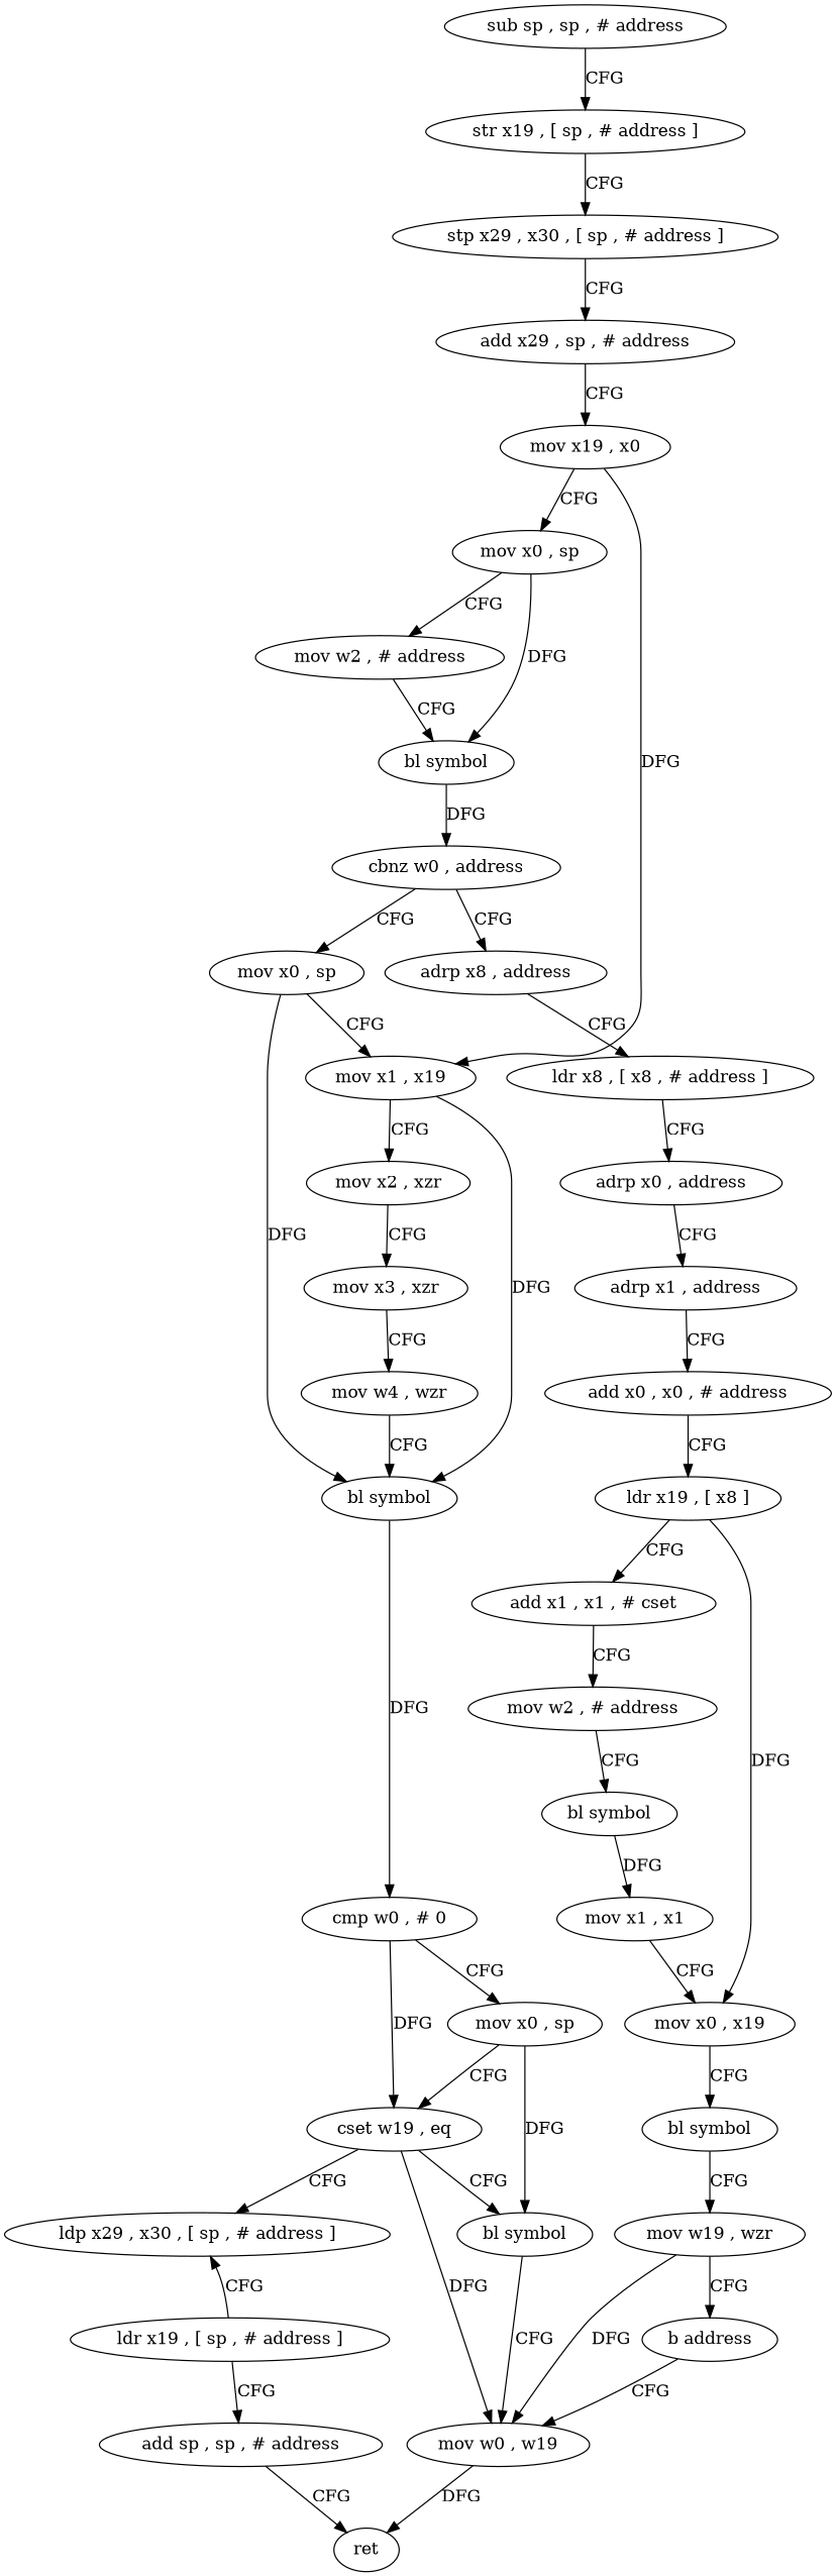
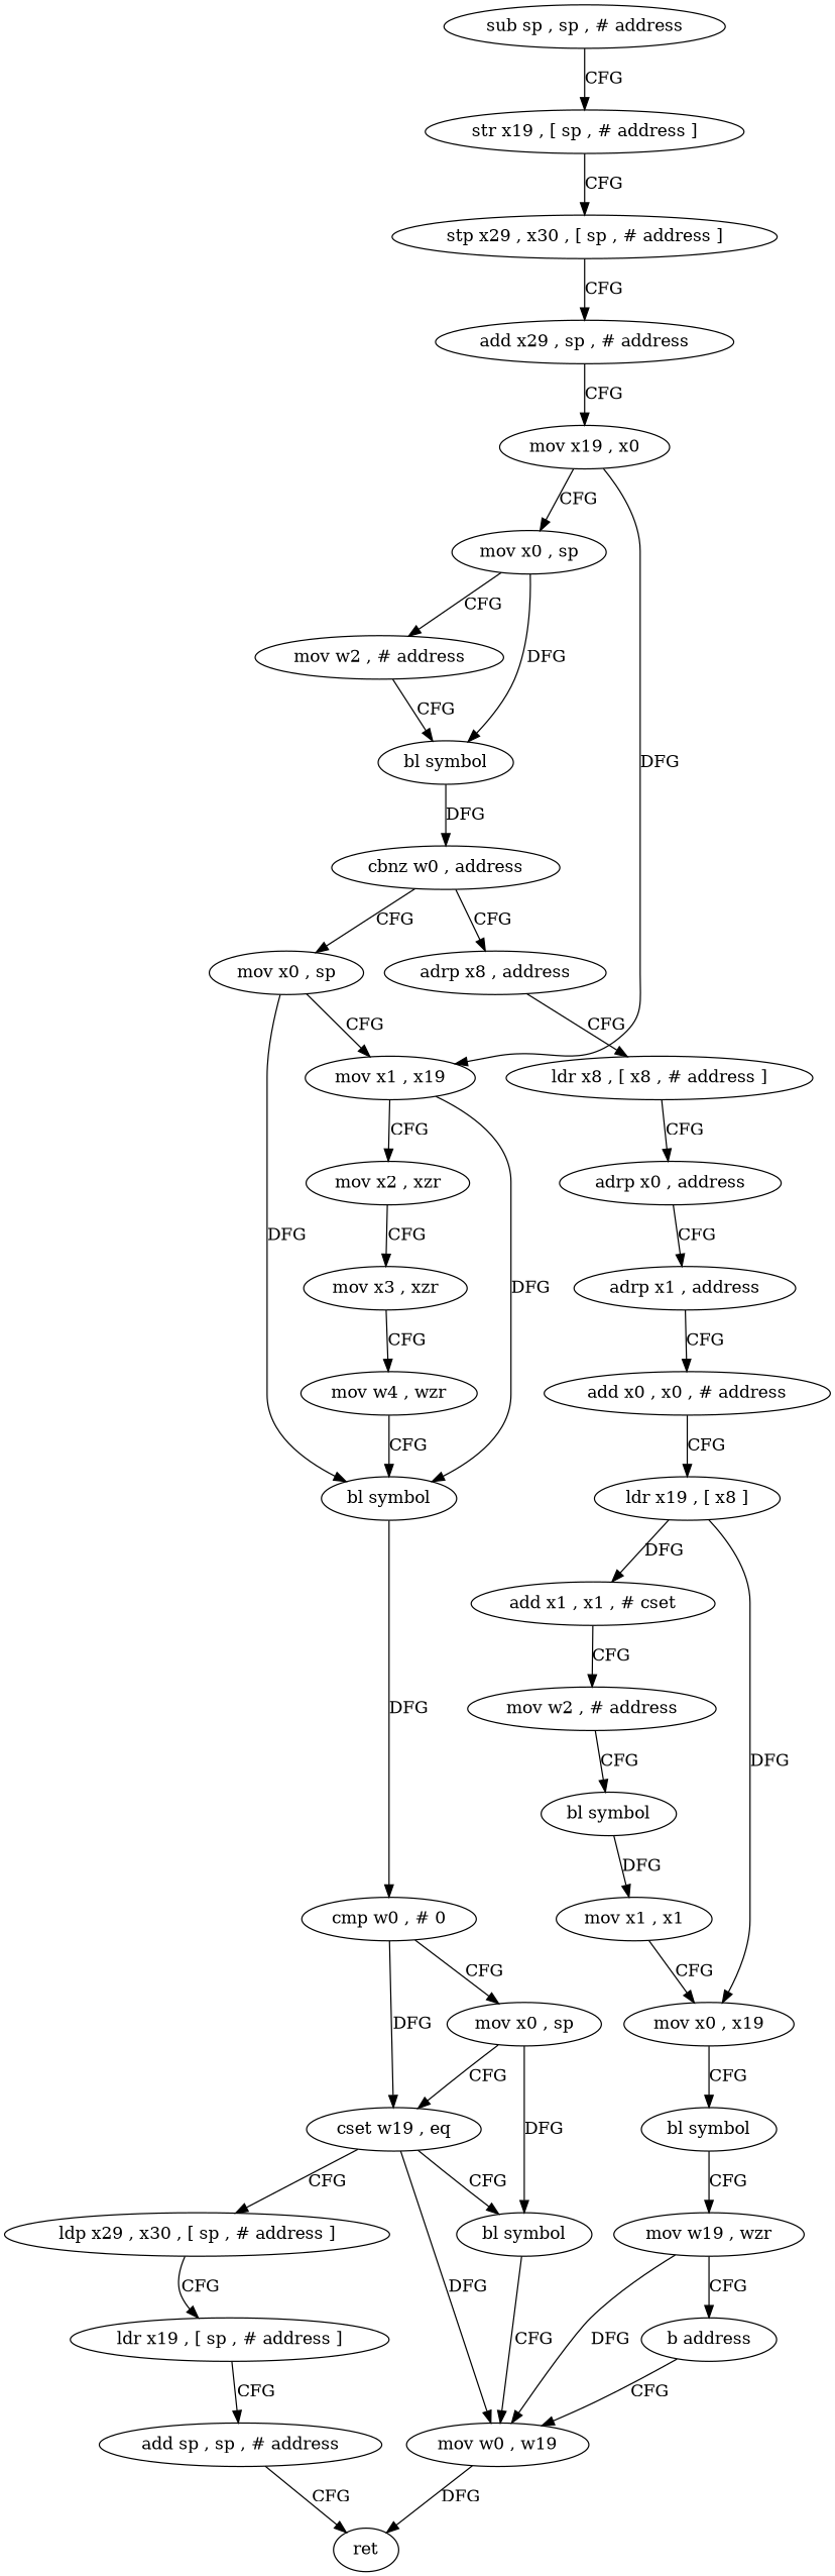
  digraph {
    n1 [label="sub sp , sp , # address"]
    n2 [label="str x19 , [ sp , # address ]"]
    n3 [label="stp x29 , x30 , [ sp , # address ]"]
    n4 [label="add x29 , sp , # address"]
    n5 [label="mov x19 , x0"]
    n6 [label="mov x0 , sp"]
    n7 [label="mov x1 , x19"]
    n8 [label="mov w2 , # address"]
    n9 [label="bl symbol"]
    n10 [label="bl symbol"]
    n11 [label="mov x2 , xzr"]
    n12 [label="cbnz w0 , address"]
    n13 [label="adrp x8 , address"]
    n14 [label="mov x0 , sp"]
    n15 [label="ldr x8 , [ x8 , # address ]"]
    n16 [label="adrp x0 , address"]
    n17 [label="cmp w0 , # 0"]
    n18 [label="adrp x1 , address"]
    n19 [label="add x0 , x0 , # address"]
    n20 [label="ldr x19 , [ x8 ]"]
    n21 [label="add x1 , x1 , # cset"]
    n22 [label="mov x0 , x19"]
    n23 [label="mov w2 , # address"]
    n24 [label="bl symbol"]
    n25 [label="bl symbol"]
    n26 [label="mov x1 , x1"]
    n27 [label="mov w19 , wzr"]
    n28 [label="b address"]
    n29 [label="mov w0 , w19"]
    n30 [label=ret]
    n31 [label="ldp x29 , x30 , [ sp , # address ]"]
    n32 [label="ldr x19 , [ sp , # address ]"]
    n33 [label="mov x3 , xzr"]
    n34 [label="mov w4 , wzr"]
    n35 [label="mov x0 , sp"]
    n36 [label="cset w19 , eq"]
    n37 [label="bl symbol"]
    n38 [label="add sp , sp , # address"]
    n1 -> n2 [label=CFG]
    n2 -> n3 [label=CFG]
    n3 -> n4 [label=CFG]
    n4 -> n5 [label=CFG]
    n5 -> n6 [label=CFG]
    n5 -> n7 [label=DFG]
    n6 -> n8 [label=CFG]
    n6 -> n9 [label=DFG]
    n7 -> n10 [label=DFG]
    n7 -> n11 [label=CFG]
    n8 -> n9 [label=CFG]
    n9 -> n12 [label=DFG]
    n10 -> n17 [label=DFG]
    n11 -> n33 [label=CFG]
    n12 -> n13 [label=CFG]
    n12 -> n14 [label=CFG]
    n13 -> n15 [label=CFG]
    n14 -> n7 [label=CFG]
    n14 -> n10 [label=DFG]
    n15 -> n16 [label=CFG]
    n16 -> n18 [label=CFG]
    n17 -> n35 [label=CFG]
    n17 -> n36 [label=DFG]
    n18 -> n19 [label=CFG]
    n19 -> n20 [label=CFG]
-   n20 -> n21 [label=CFG]
+   n20 -> n21 [label=DFG]
    n20 -> n22 [label=DFG]
    n21 -> n23 [label=CFG]
    n22 -> n24 [label=CFG]
    n23 -> n25 [label=CFG]
    n24 -> n27 [label=CFG]
    n25 -> n26 [label=DFG]
    n26 -> n22 [label=CFG]
    n27 -> n28 [label=CFG]
    n27 -> n29 [label=DFG]
    n28 -> n29 [label=CFG]
    n29 -> n30 [label=DFG]
-   n32 -> n31 [label=CFG]
+   n31 -> n32 [label=CFG]
    n32 -> n38 [label=CFG]
    n33 -> n34 [label=CFG]
    n34 -> n10 [label=CFG]
    n35 -> n36 [label=CFG]
    n35 -> n37 [label=DFG]
    n36 -> n29 [label=DFG]
    n36 -> n31 [label=CFG]
    n36 -> n37 [label=CFG]
    n37 -> n29 [label=CFG]
    n38 -> n30 [label=CFG]
  }
